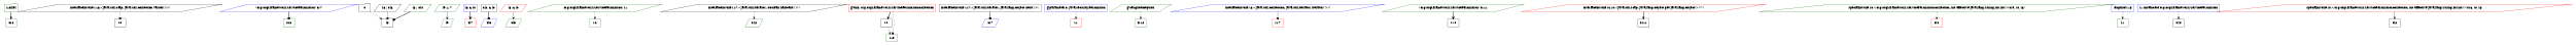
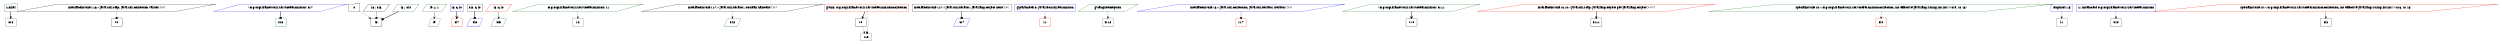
  digraph {
    node [color=darkgreen shape=parallelogram]
    edge [arrowhead=normal style=dashed]
    n1 [label="r15[i9]" shape=folder]
    n2 [label="$r6" shape=box]
    n3 [color=black label="interfaceinvoke r16.<java.util.Map: java.util.Collection values()>()"]
    n4 [color=black label=r3 shape=folder]
    n5 [color=blue label="(org.osgi.framework.ServicePermission) $r7"]
    n6 [label="$r8" shape=folder]
    n7 [color=black label=0 shape=folder]
    n8 [color=black label=i8 shape=folder]
    n9 [label=i9]
    n10 [color=blue label="i8 & i0" shape=box]
    n11 [color=red label="$i7" shape=folder]
    n12 [color=black label="$i2 & i0" shape=box]
    n13 [color=blue label="$i3"]
    n14 [color=red label="i8 & i0"]
    n15 [label="$i5"]
    n16 [label="(org.osgi.framework.ServicePermission) r1"]
    n17 [label=r2 shape=box]
    n18 [color=black label="i8 | $i6"]
    n19 [color=black label="interfaceinvoke r17.<java.util.Iterator: boolean hasNext()>()"]
    n20 [label="$z2"]
    n21 [color=black label=r0 shape=folder]
    n22 [label=r13 shape=box]
    n23 [color=black label="interfaceinvoke r17.<java.util.Iterator: java.lang.Object next()>()" shape=box]
    n24 [color=blue label="$r7"]
    n25 [color=red label="@this: org.osgi.framework.ServicePermissionCollection" shape=box]
    n26 [color=blue label="@parameter0: java.security.Permission" shape=box]
    n27 [color=red label=r1 shape=folder]
    n28 [label="@caughtexception"]
    n29 [label="$r12" shape=folder]
    n30 [color=blue label="interfaceinvoke r3.<java.util.Collection: java.util.Iterator iterator()>()"]
    n31 [color=red label=r17 shape=box]
-   n32 [label="i9 + 7"]
+   n32 [label="i9 + 1"]
    n33 [label="(org.osgi.framework.ServicePermission) $r11"]
    n34 [color=black label=r14 shape=box]
    n35 [color=red label="interfaceinvoke $r10.<java.util.Map: java.lang.Object get(java.lang.Object)>('*')"]
    n36 [color=black label="$r11" shape=folder]
    n37 [label="specialinvoke r0.<org.osgi.framework.ServicePermissionCollection: int effective(java.lang.String,int,int)>($r9, i0, i8)"]
    n38 [color=red label="$i4" shape=folder]
    n39 [color=blue label="lengthof r15" shape=box]
    n40 [label=i1 shape=box]
    n41 [color=blue label="r1 instanceof org.osgi.framework.ServicePermission" shape=box]
    n42 [color=black label="$z0" shape=box]
    n43 [color=red label="specialinvoke r0.<org.osgi.framework.ServicePermissionCollection: int effective(java.lang.String,int,int)>($r6, i0, i8)"]
    n44 [color=black label="$i2" shape=box]
    n45 [label="i8 | $i4"]
    n1 -> n2 [style=bold]
    n3 -> n4 [arrowhead=box]
    n5 -> n6 [arrowhead=box style=bold]
    n7 -> n8 [arrowhead=vee]
    n10 -> n11 [arrowhead=vee style=bold]
    n12 -> n13 [arrowhead=box style=bold]
    n14 -> n15 [arrowhead=vee style=solid]
    n16 -> n17
    n18 -> n8 [arrowhead=box style=solid]
    n19 -> n20
    n21 -> n22 [arrowhead=vee]
    n23 -> n24 [arrowhead=box style=bold]
    n25 -> n21 [style=bold]
    n25 -> n22 [arrowhead=box]
    n26 -> n27
    n28 -> n29
    n30 -> n31 [arrowhead=box style=solid]
    n32 -> n9 [arrowhead=vee style=solid]
    n33 -> n34 [arrowhead=vee style=bold]
    n35 -> n36 [style=bold]
    n37 -> n38 [arrowhead=vee]
    n39 -> n40
    n41 -> n42
    n43 -> n44 [style=solid]
    n45 -> n8 [arrowhead=box style=bold]
  }
